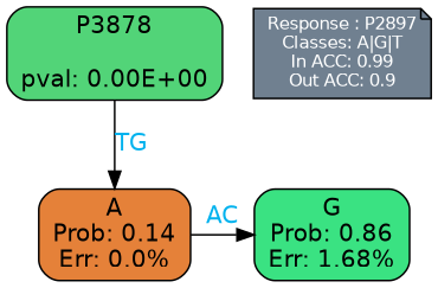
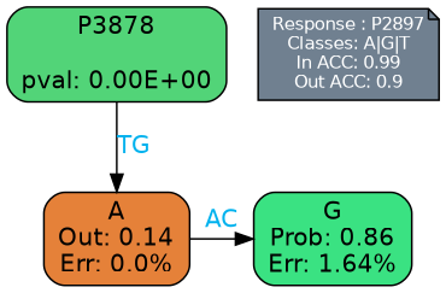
  digraph {
    ranksep=equally
    splines=polylines
    node [color=black fontname=helvetica shape=box style="filled, rounded"]
    edge [fontcolor=deepskyblue2 fontname=helvetica]
-   n1 [fillcolor="#3ae282" label="G\nProb: 0.86\nErr: 1.68%"]
-   n2 [fillcolor="#e58139" label="A\nProb: 0.14\nErr: 0.0%"]
+   n1 [fillcolor="#3ae282" label="G\nProb: 0.86\nErr: 1.64%"]
+   n2 [fillcolor="#e58139" label="A\nOut: 0.14\nErr: 0.0%"]
    n3 [align=left fillcolor=slategray fontcolor=white fontsize=10 label="Response : P2897\nClasses: A|G|T\nIn ACC: 0.99\nOut ACC: 0.9\n" shape=note style=filled]
    n4 [fillcolor="#52d478" label="P3878\n\npval: 0.00E+00"]
    subgraph sub_1 {
      rank=same
      n1
      n2
    }
    subgraph sub_2 {
      rank=same
      n3
      n4
    }
    n2 -> n1 [label=AC]
    n4 -> n2 [label=TG]
  }
